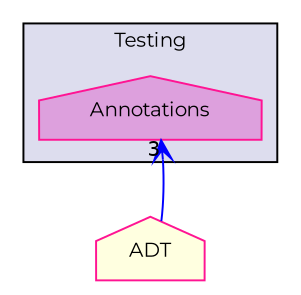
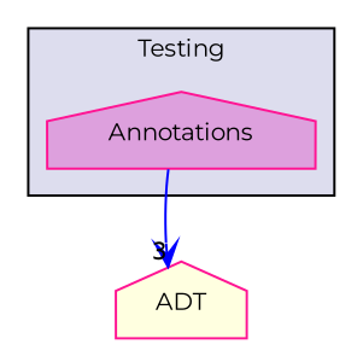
  digraph {
    compound=true
    fontname=Montserrat
    node [fontname=Montserrat fontsize=10 shape=house style=filled color=deeppink]
    n1 [fillcolor=plum label=Annotations pencolor=black]
    n2 [label=ADT fillcolor=lightyellow]
    subgraph cluster_1 {
      bgcolor="#ddddee"
      fontsize=10
      label=Testing
      pencolor=black
      n1
    }
-   n2 -> n1 [headlabel=3 labeldistance=1.5 labelfontname=Helvetica labelfontsize=10 color=blue style=solid arrowhead=vee fontname=Montserrat]
+   n1 -> n2 [headlabel=3 labeldistance=1.5 labelfontname=Helvetica labelfontsize=10 color=blue style=solid arrowhead=vee fontname=Montserrat]
  }
